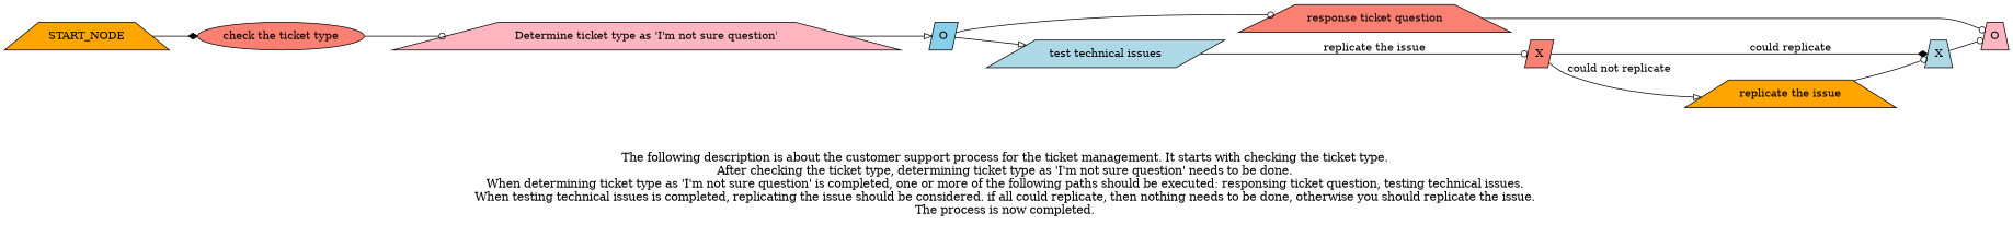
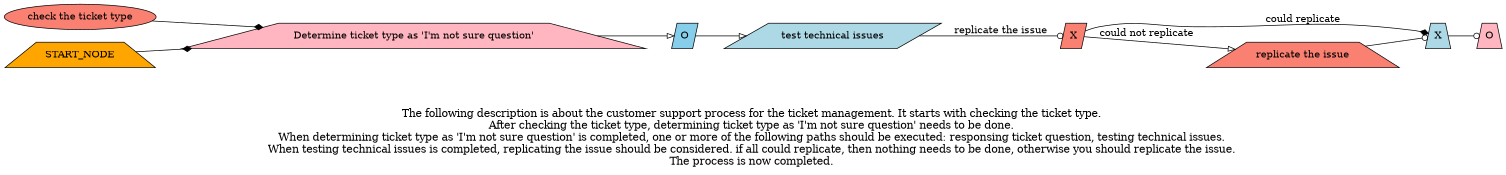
  digraph {
    fontsize=15
    label="\n\n\nThe following description is about the customer support process for the ticket management. It starts with checking the ticket type. \nAfter checking the ticket type, determining ticket type as 'I'm not sure question' needs to be done. \nWhen determining ticket type as 'I'm not sure question' is completed, one or more of the following paths should be executed: responsing ticket question, testing technical issues. \nWhen testing technical issues is completed, replicating the issue should be considered. if all could replicate, then nothing needs to be done, otherwise you should replicate the issue. \nThe process is now completed. \n"
    rankdir=LR
    node [fillcolor=salmon shape=trapezium style=filled]
    edge [arrowhead=odot]
    n1 [fixedsize=true label=X shape=parallelogram width=0.5]
    "check the ticket type" [shape=ellipse]
    "Determine ticket type as 'I'm not sure question'" [fillcolor=lightpink]
    n4 [fillcolor=skyblue fixedsize=true label=O shape=parallelogram width=0.5]
-   "response ticket question"
    "test technical issues" [fillcolor=lightblue shape=parallelogram]
    n7 [fillcolor=lightpink fixedsize=true label=O width=0.5]
    n8 [fillcolor=lightblue fixedsize=true label=X width=0.5]
-   "replicate the issue" [fillcolor=orange]
+   "replicate the issue"
    START_NODE [fillcolor=orange width=0.3]
    subgraph sub_1 {
      "check the ticket type"
      "Determine ticket type as 'I'm not sure question'"
      n4
-     "response ticket question"
      "test technical issues"
      n7
      n8
      "replicate the issue"
      subgraph sub_2 {
        color=white
        label="replicate the issue"
        n1
      }
    }
    n1 -> n8 [arrowhead=diamond label="could replicate"]
    n1 -> "replicate the issue" [arrowhead=onormal label="could not replicate"]
-   "check the ticket type" -> "Determine ticket type as 'I'm not sure question'"
+   "check the ticket type" -> "Determine ticket type as 'I'm not sure question'" [arrowhead=diamond]
    "Determine ticket type as 'I'm not sure question'" -> n4 [arrowhead=onormal]
-   n4 -> "response ticket question"
    n4 -> "test technical issues" [arrowhead=onormal]
-   "response ticket question" -> n7
    "test technical issues" -> n1 [label="replicate the issue"]
    n8 -> n7
    "replicate the issue" -> n8
-   START_NODE -> "check the ticket type" [arrowhead=diamond]
+   START_NODE -> "Determine ticket type as 'I'm not sure question'" [arrowhead=diamond]
  }
